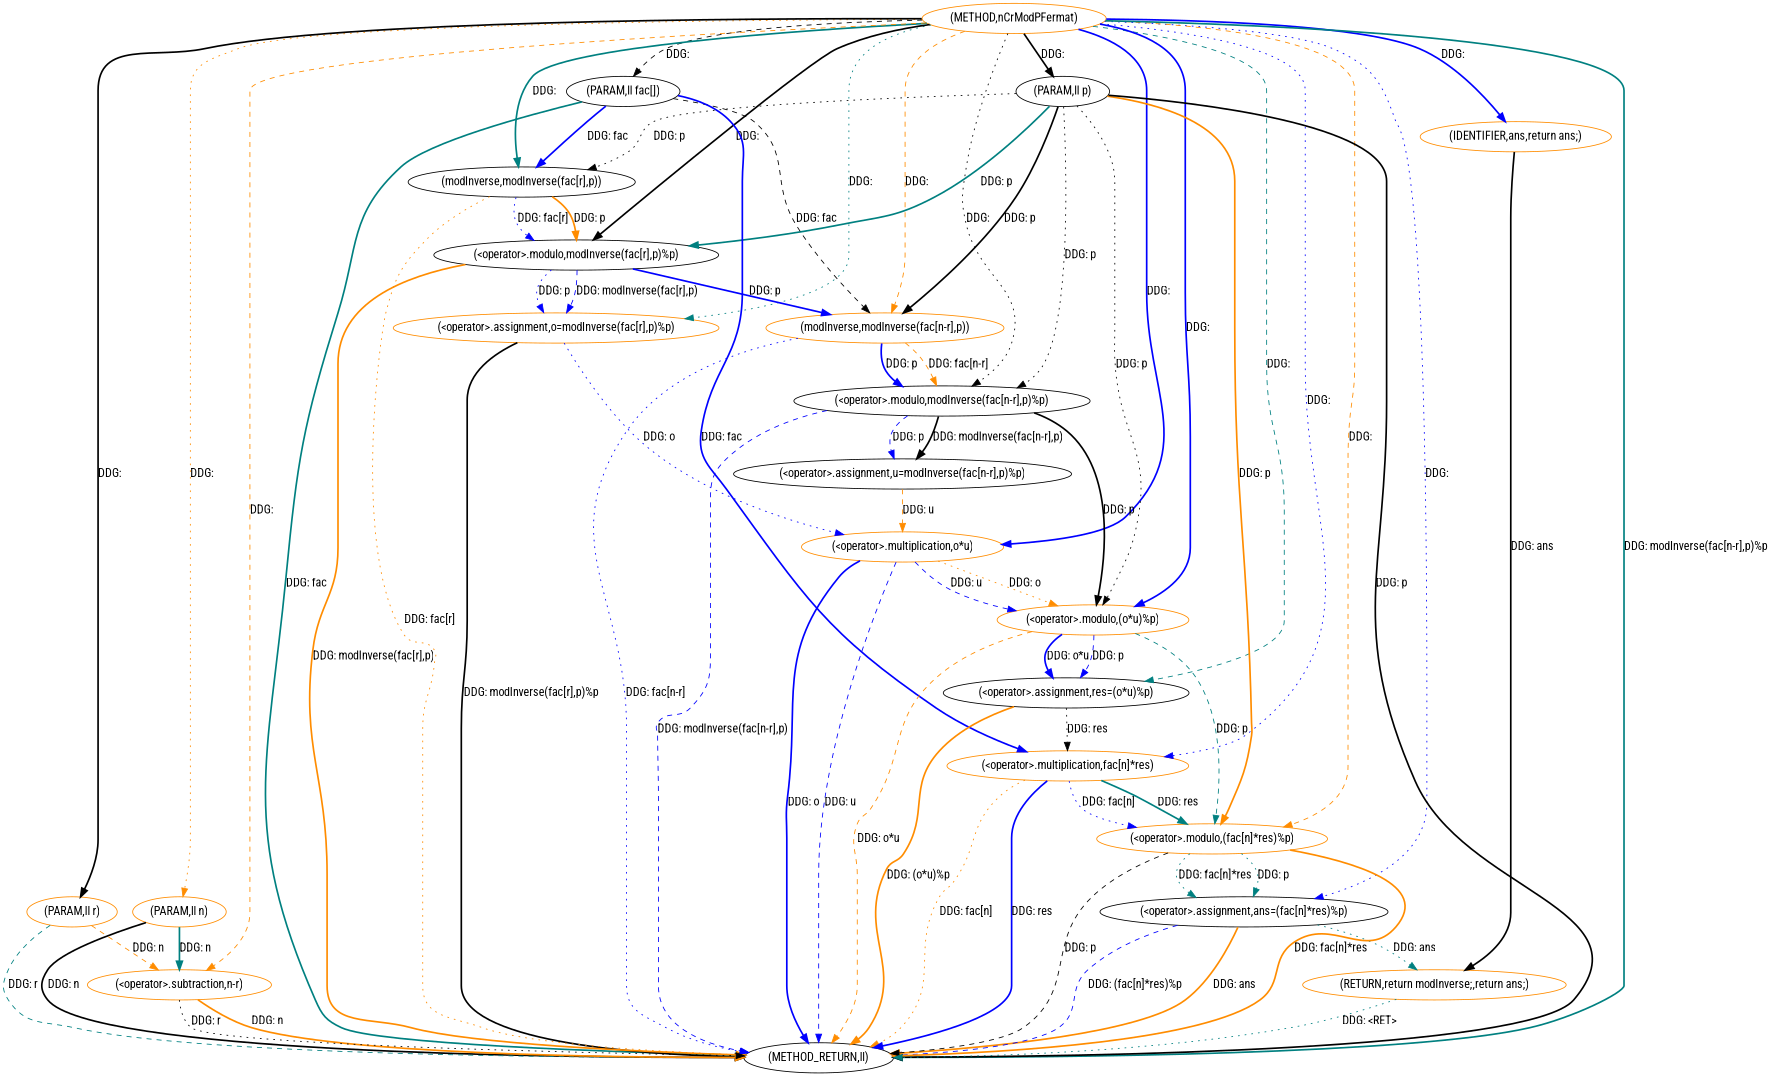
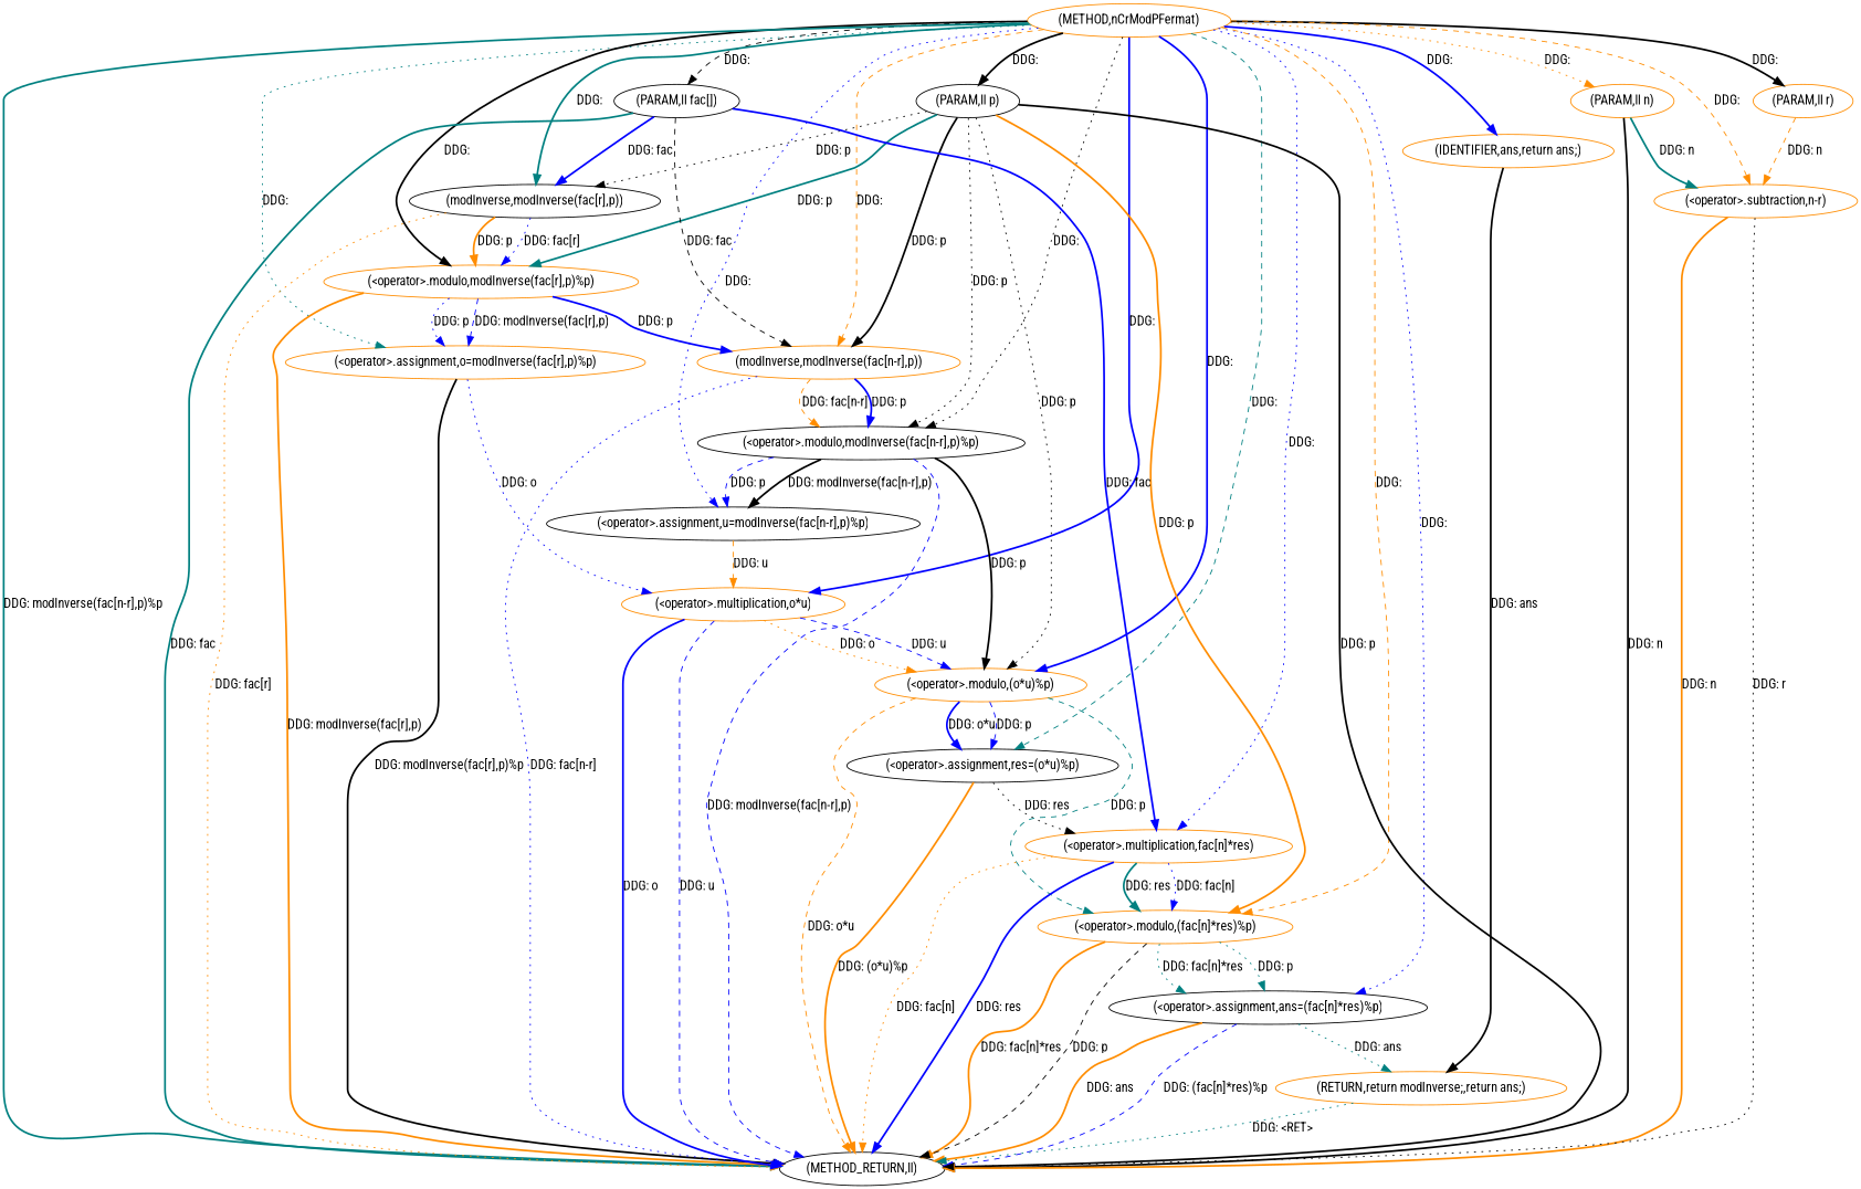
  digraph {
    fontname="Roboto Condensed"
    node [color=darkorange fontname="Roboto Condensed"]
    edge [color=blue fontname="Roboto Condensed" style=bold]
    n1 [label="(METHOD,nCrModPFermat)"]
    n2 [label="(PARAM,ll n)"]
    n3 [label="(PARAM,ll r)"]
    n4 [color=black label="(PARAM,ll p)"]
    n5 [color=black label="(PARAM,ll fac[])"]
    n6 [label="(<operator>.assignment,o=modInverse(fac[r],p)%p)"]
    n7 [color=black label="(<operator>.assignment,u=modInverse(fac[n-r],p)%p)"]
    n8 [color=black label="(<operator>.assignment,res=(o*u)%p)"]
    n9 [color=black label="(<operator>.assignment,ans=(fac[n]*res)%p)"]
    n10 [label="(IDENTIFIER,ans,return ans;)"]
-   n11 [color=black label="(<operator>.modulo,modInverse(fac[r],p)%p)"]
+   n11 [label="(<operator>.modulo,modInverse(fac[r],p)%p)"]
    n12 [color=black label="(<operator>.modulo,modInverse(fac[n-r],p)%p)"]
    n13 [label="(<operator>.modulo,(o*u)%p)"]
    n14 [label="(<operator>.modulo,(fac[n]*res)%p)"]
    n15 [color=black label="(modInverse,modInverse(fac[r],p))"]
    n16 [label="(modInverse,modInverse(fac[n-r],p))"]
    n17 [label="(<operator>.multiplication,o*u)"]
    n18 [label="(<operator>.multiplication,fac[n]*res)"]
    n19 [label="(<operator>.subtraction,n-r)"]
    n20 [color=black label="(METHOD_RETURN,ll)"]
    n21 [label="(RETURN,return modInverse;,return ans;)"]
    n1 -> n2 [color=darkorange label="DDG: " style=dotted]
    n1 -> n3 [color=black label="DDG: "]
    n1 -> n4 [color=black label="DDG: "]
    n1 -> n5 [color=black label="DDG: " style=dashed]
    n1 -> n6 [color=teal label="DDG: " style=dotted]
+   n1 -> n7 [label="DDG: " style=dotted]
    n1 -> n8 [color=teal label="DDG: " style=dashed]
    n1 -> n9 [label="DDG: " style=dotted]
    n1 -> n10 [label="DDG: "]
    n1 -> n11 [color=black label="DDG: "]
    n1 -> n12 [color=black label="DDG: " style=dotted]
    n1 -> n13 [label="DDG: "]
    n1 -> n14 [color=darkorange label="DDG: " style=dashed]
    n1 -> n15 [color=teal label="DDG: "]
    n1 -> n16 [color=darkorange label="DDG: " style=dashed]
    n1 -> n17 [label="DDG: "]
    n1 -> n18 [label="DDG: " style=dotted]
    n1 -> n19 [color=darkorange label="DDG: " style=dashed]
    n1 -> n20 [color=teal label="DDG: modInverse(fac[n-r],p)%p"]
    n2 -> n19 [color=teal label="DDG: n"]
    n2 -> n20 [color=black label="DDG: n"]
    n3 -> n19 [color=darkorange label="DDG: n" style=dashed]
-   n3 -> n20 [color=teal label="DDG: r" style=dashed]
    n4 -> n11 [color=teal label="DDG: p"]
    n4 -> n12 [color=black label="DDG: p" style=dotted]
    n4 -> n13 [color=black label="DDG: p" style=dotted]
    n4 -> n14 [color=darkorange label="DDG: p"]
    n4 -> n15 [color=black label="DDG: p" style=dotted]
    n4 -> n16 [color=black label="DDG: p"]
    n4 -> n20 [color=black label="DDG: p"]
    n5 -> n15 [label="DDG: fac"]
    n5 -> n16 [color=black label="DDG: fac" style=dashed]
    n5 -> n18 [label="DDG: fac"]
    n5 -> n20 [color=teal label="DDG: fac"]
    n6 -> n17 [label="DDG: o" style=dotted]
    n6 -> n20 [color=black label="DDG: modInverse(fac[r],p)%p"]
    n7 -> n17 [color=darkorange label="DDG: u" style=dashed]
    n8 -> n18 [color=black label="DDG: res" style=dotted]
    n8 -> n20 [color=darkorange label="DDG: (o*u)%p"]
    n9 -> n20 [color=darkorange label="DDG: ans"]
    n9 -> n20 [label="DDG: (fac[n]*res)%p" style=dashed]
    n9 -> n21 [color=teal label="DDG: ans" style=dotted]
    n10 -> n21 [color=black label="DDG: ans"]
    n11 -> n6 [label="DDG: modInverse(fac[r],p)" style=dashed]
    n11 -> n6 [label="DDG: p" style=dotted]
    n11 -> n16 [label="DDG: p"]
    n11 -> n20 [color=darkorange label="DDG: modInverse(fac[r],p)"]
    n12 -> n7 [color=black label="DDG: modInverse(fac[n-r],p)"]
    n12 -> n7 [label="DDG: p" style=dashed]
    n12 -> n13 [color=black label="DDG: p"]
    n12 -> n20 [label="DDG: modInverse(fac[n-r],p)" style=dashed]
    n13 -> n8 [label="DDG: o*u"]
    n13 -> n8 [label="DDG: p" style=dashed]
    n13 -> n14 [color=teal label="DDG: p" style=dashed]
    n13 -> n20 [color=darkorange label="DDG: o*u" style=dashed]
    n14 -> n9 [color=teal label="DDG: p" style=dotted]
    n14 -> n9 [color=teal label="DDG: fac[n]*res" style=dotted]
    n14 -> n20 [color=darkorange label="DDG: fac[n]*res"]
    n14 -> n20 [color=black label="DDG: p" style=dashed]
    n15 -> n11 [label="DDG: fac[r]" style=dotted]
    n15 -> n11 [color=darkorange label="DDG: p"]
    n15 -> n20 [color=darkorange label="DDG: fac[r]" style=dotted]
    n16 -> n12 [color=darkorange label="DDG: fac[n-r]" style=dashed]
    n16 -> n12 [label="DDG: p"]
    n16 -> n20 [label="DDG: fac[n-r]" style=dotted]
    n17 -> n13 [color=darkorange label="DDG: o" style=dotted]
    n17 -> n13 [label="DDG: u" style=dashed]
    n17 -> n20 [label="DDG: o"]
    n17 -> n20 [label="DDG: u" style=dashed]
    n18 -> n14 [label="DDG: fac[n]" style=dotted]
    n18 -> n14 [color=teal label="DDG: res"]
    n18 -> n20 [color=darkorange label="DDG: fac[n]" style=dotted]
    n18 -> n20 [label="DDG: res"]
    n19 -> n20 [color=darkorange label="DDG: n"]
    n19 -> n20 [color=black label="DDG: r" style=dotted]
    n21 -> n20 [color=teal label="DDG: <RET>" style=dotted]
  }
